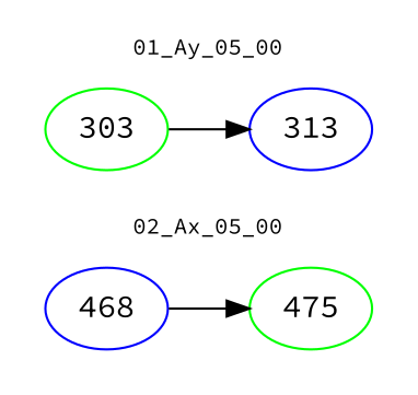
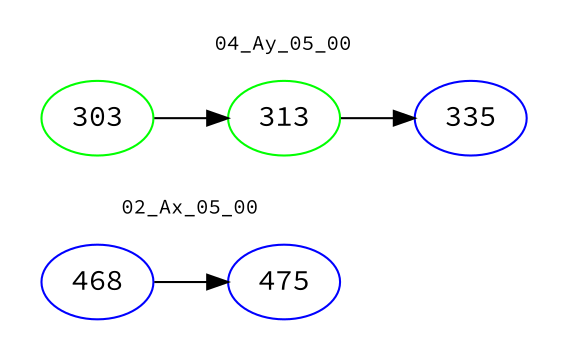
  digraph {
    fontname="Source Code Pro"
    rankdir=LR
    node [color=blue fontname="Source Code Pro"]
    edge [color=black fontname="Source Code Pro"]
    n1 [label=468]
-   n2 [color=green label=475]
-   n3 [label=313]
+   n2 [label=475]
+   n3 [color=green label=313]
    n4 [color=green label=303]
+   n5 [label=335]
    subgraph cluster_1 {
      color=white
      fontsize=10
      label="02_Ax_05_00"
      n1
      n2
    }
    subgraph cluster_2 {
      color=white
      fontsize=10
-     label="01_Ay_05_00"
+     label="04_Ay_05_00"
      n3
      n4
+     n5
    }
    n1 -> n2
+   n3 -> n5
    n4 -> n3
  }
